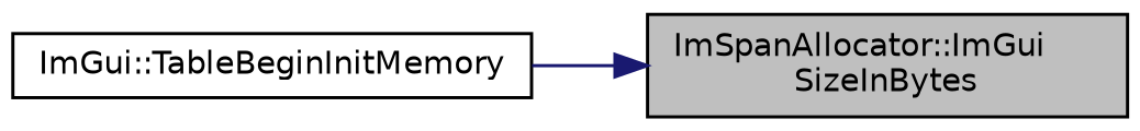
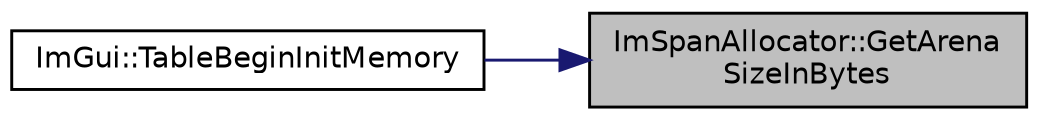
  digraph {
    rankdir=RL
    node [color=black fontname=Helvetica fontsize=10 shape=record style=filled]
-   n1 [fillcolor=grey75 fontcolor=black height=0.2 label="ImSpanAllocator::ImGui\lSizeInBytes" width=0.4]
+   n1 [fillcolor=grey75 fontcolor=black height=0.2 label="ImSpanAllocator::GetArena\lSizeInBytes" width=0.4]
    n2 [fillcolor=white height=0.2 label="ImGui::TableBeginInitMemory" width=0.4]
    n1 -> n2 [color=midnightblue dir=back fontname=Helvetica fontsize=10 labelfontname=Helvetica labelfontsize=10 style=solid]
  }
